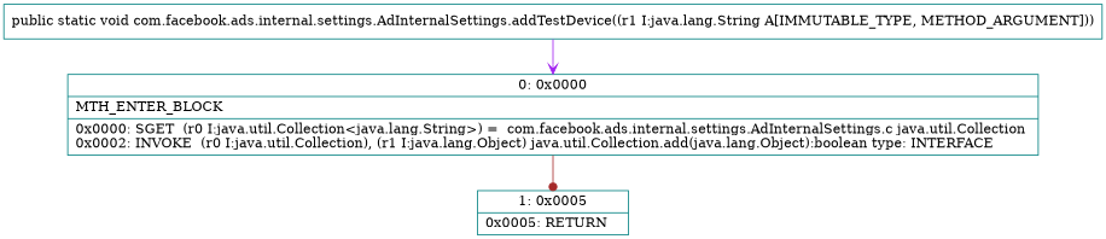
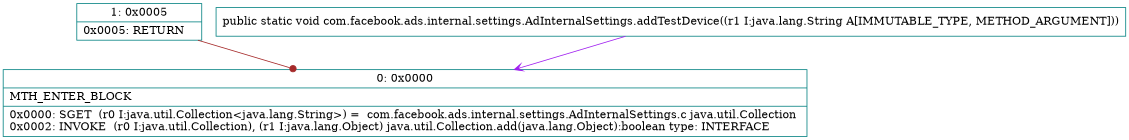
  digraph {
    node [shape=record color=teal]
    n1 [label="{0\:\ 0x0000|MTH_ENTER_BLOCK\l|0x0000: SGET  (r0 I:java.util.Collection\<java.lang.String\>) =  com.facebook.ads.internal.settings.AdInternalSettings.c java.util.Collection \l0x0002: INVOKE  (r0 I:java.util.Collection), (r1 I:java.lang.Object) java.util.Collection.add(java.lang.Object):boolean type: INTERFACE \l}"]
    n2 [label="{1\:\ 0x0005|0x0005: RETURN   \l}"]
    n3 [label="{public static void com.facebook.ads.internal.settings.AdInternalSettings.addTestDevice((r1 I:java.lang.String A[IMMUTABLE_TYPE, METHOD_ARGUMENT])) }"]
-   n1 -> n2 [color=brown arrowhead=dot]
+   n2 -> n1 [color=brown arrowhead=dot]
    n3 -> n1 [color=purple arrowhead=vee]
  }
